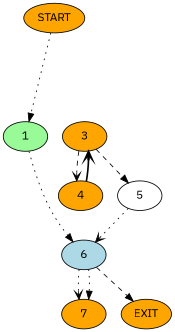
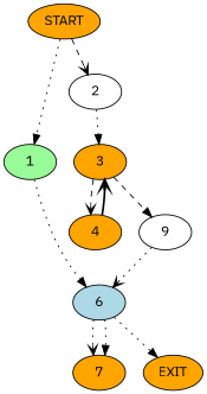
  digraph {
    fontname="IBM Plex Sans"
    node [fillcolor=orange fontname="IBM Plex Sans" style=filled]
    edge [arrowhead=normal fontname="IBM Plex Sans" style=dotted]
    n1 [label=START]
    1 [fillcolor=palegreen]
+   2 [fillcolor=white]
    6 [fillcolor=lightblue]
    3
    7
    n7 [label=EXIT]
    4
-   5 [fillcolor=white]
+   5 [fillcolor=white label=9]
    n1 -> 1
+   n1 -> 2 [arrowhead=vee style=dashed]
    1 -> 6
+   2 -> 3
    6 -> 7 [arrowhead=vee]
    6 -> 7 [tailport=s2]
-   6 -> n7 [style=dashed]
+   6 -> n7
    3 -> 4 [arrowhead=vee style=dashed]
    3 -> 5 [style=dashed]
    4 -> 3 [arrowhead=vee style=bold]
    5 -> 6 [arrowhead=vee]
  }
